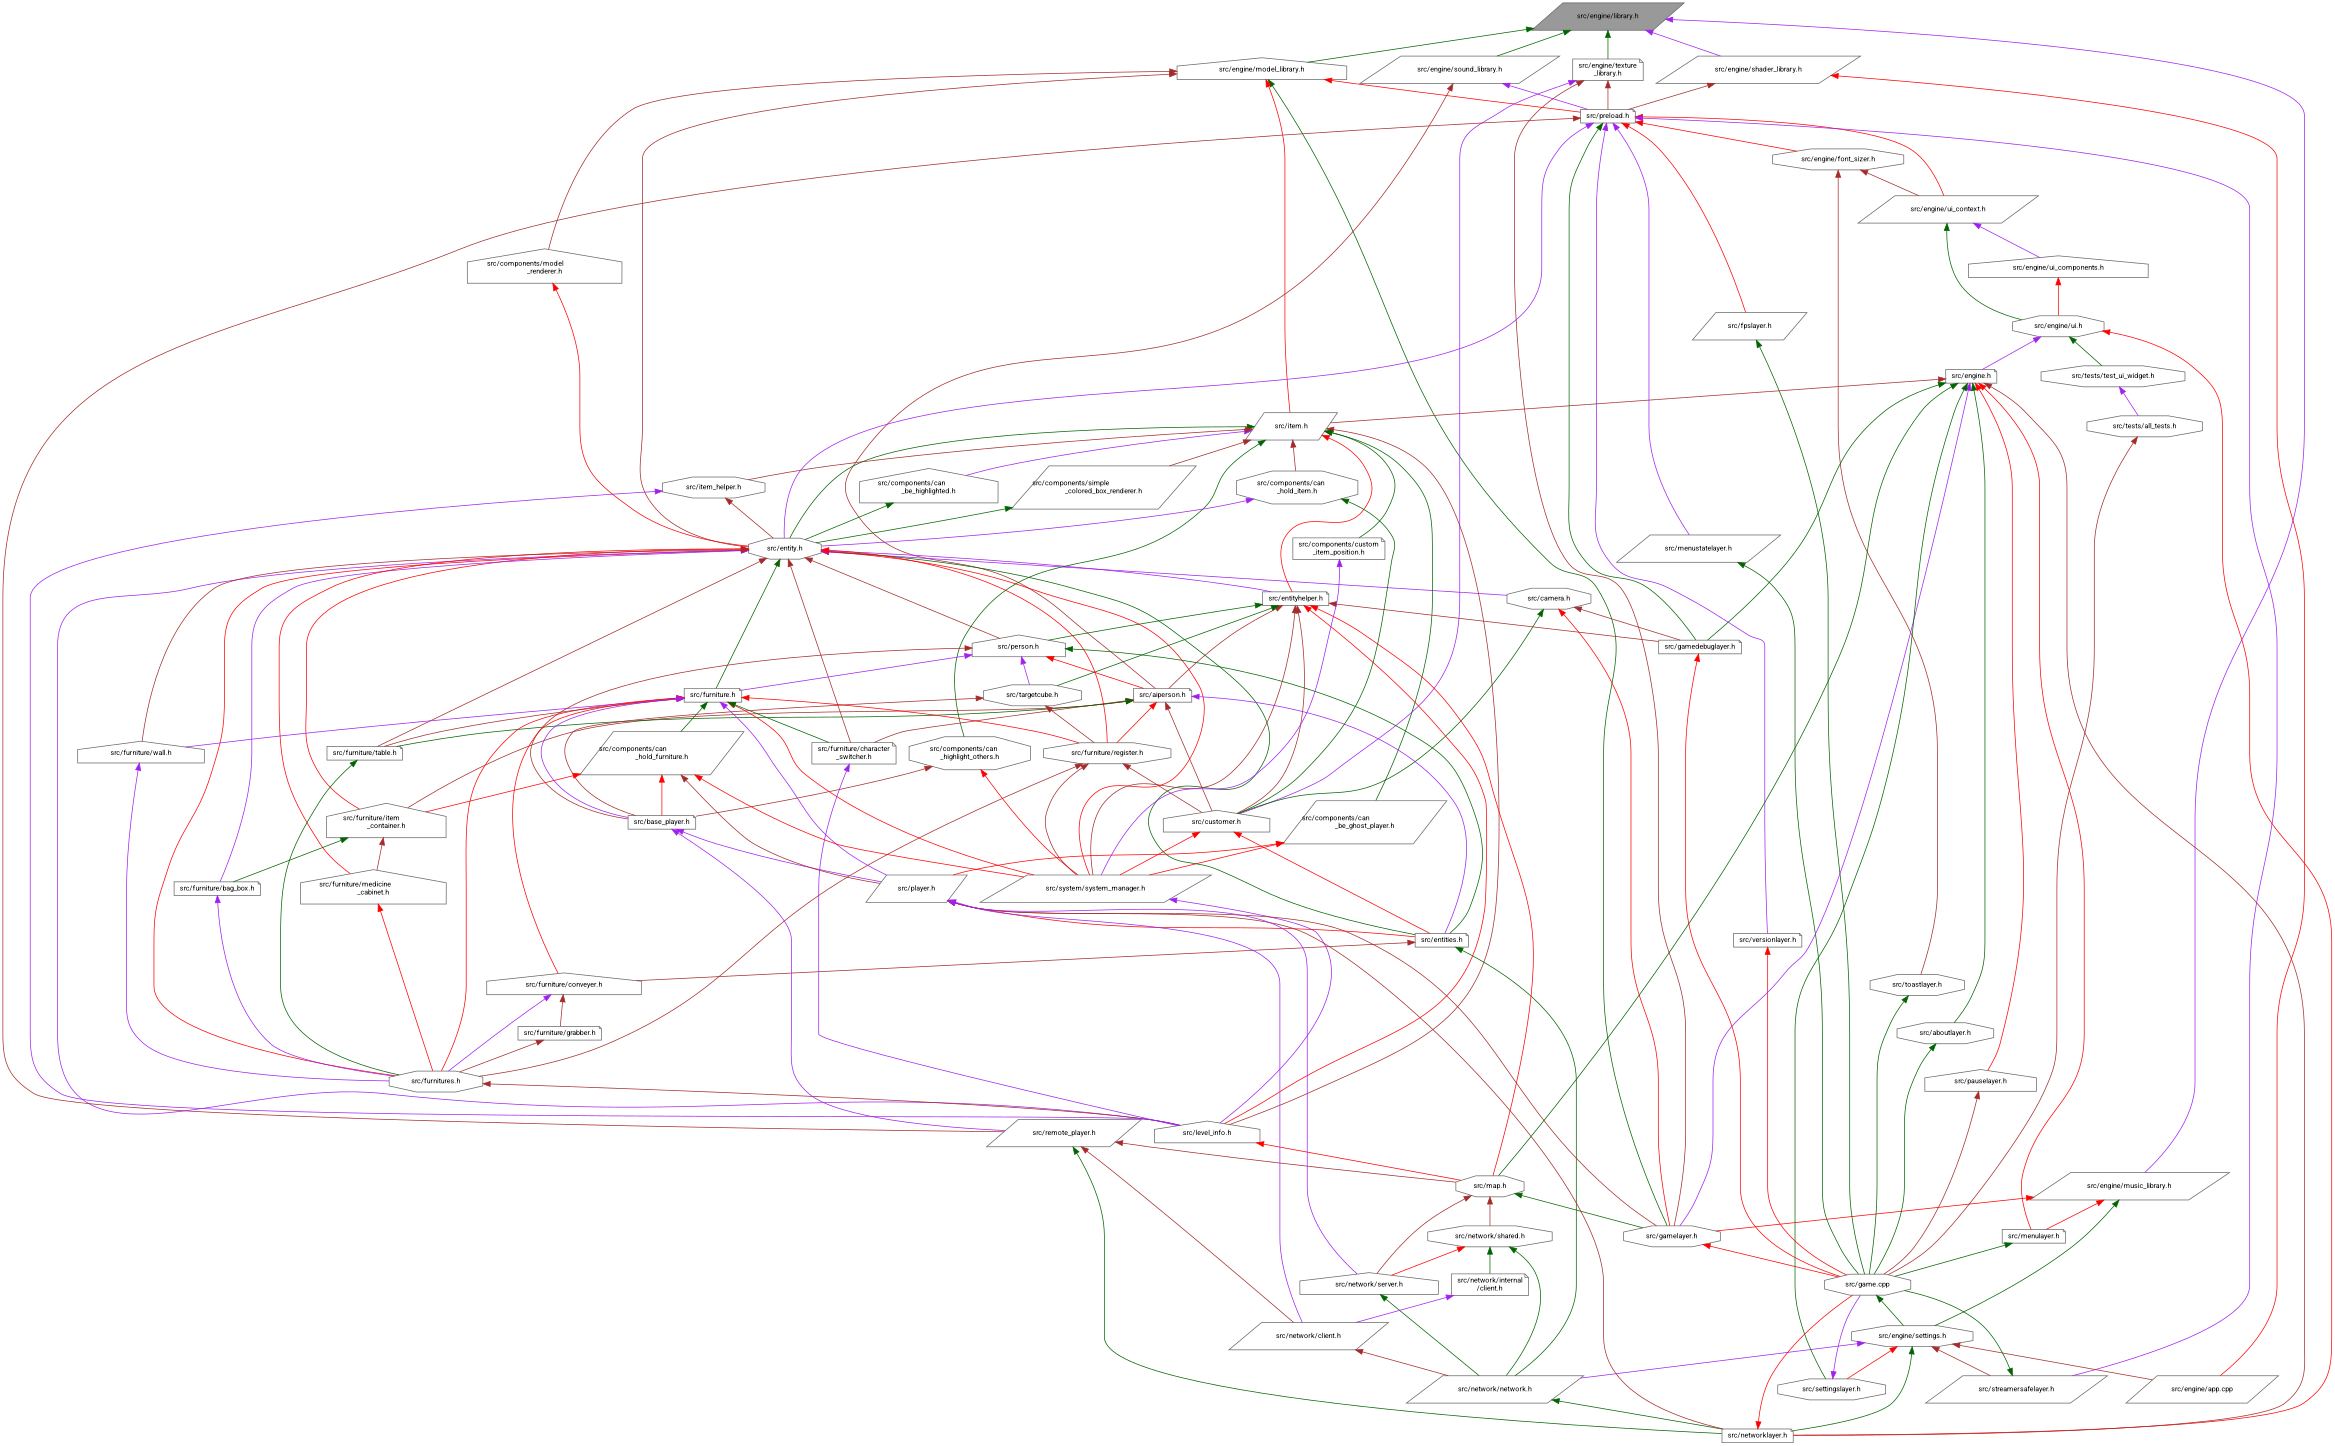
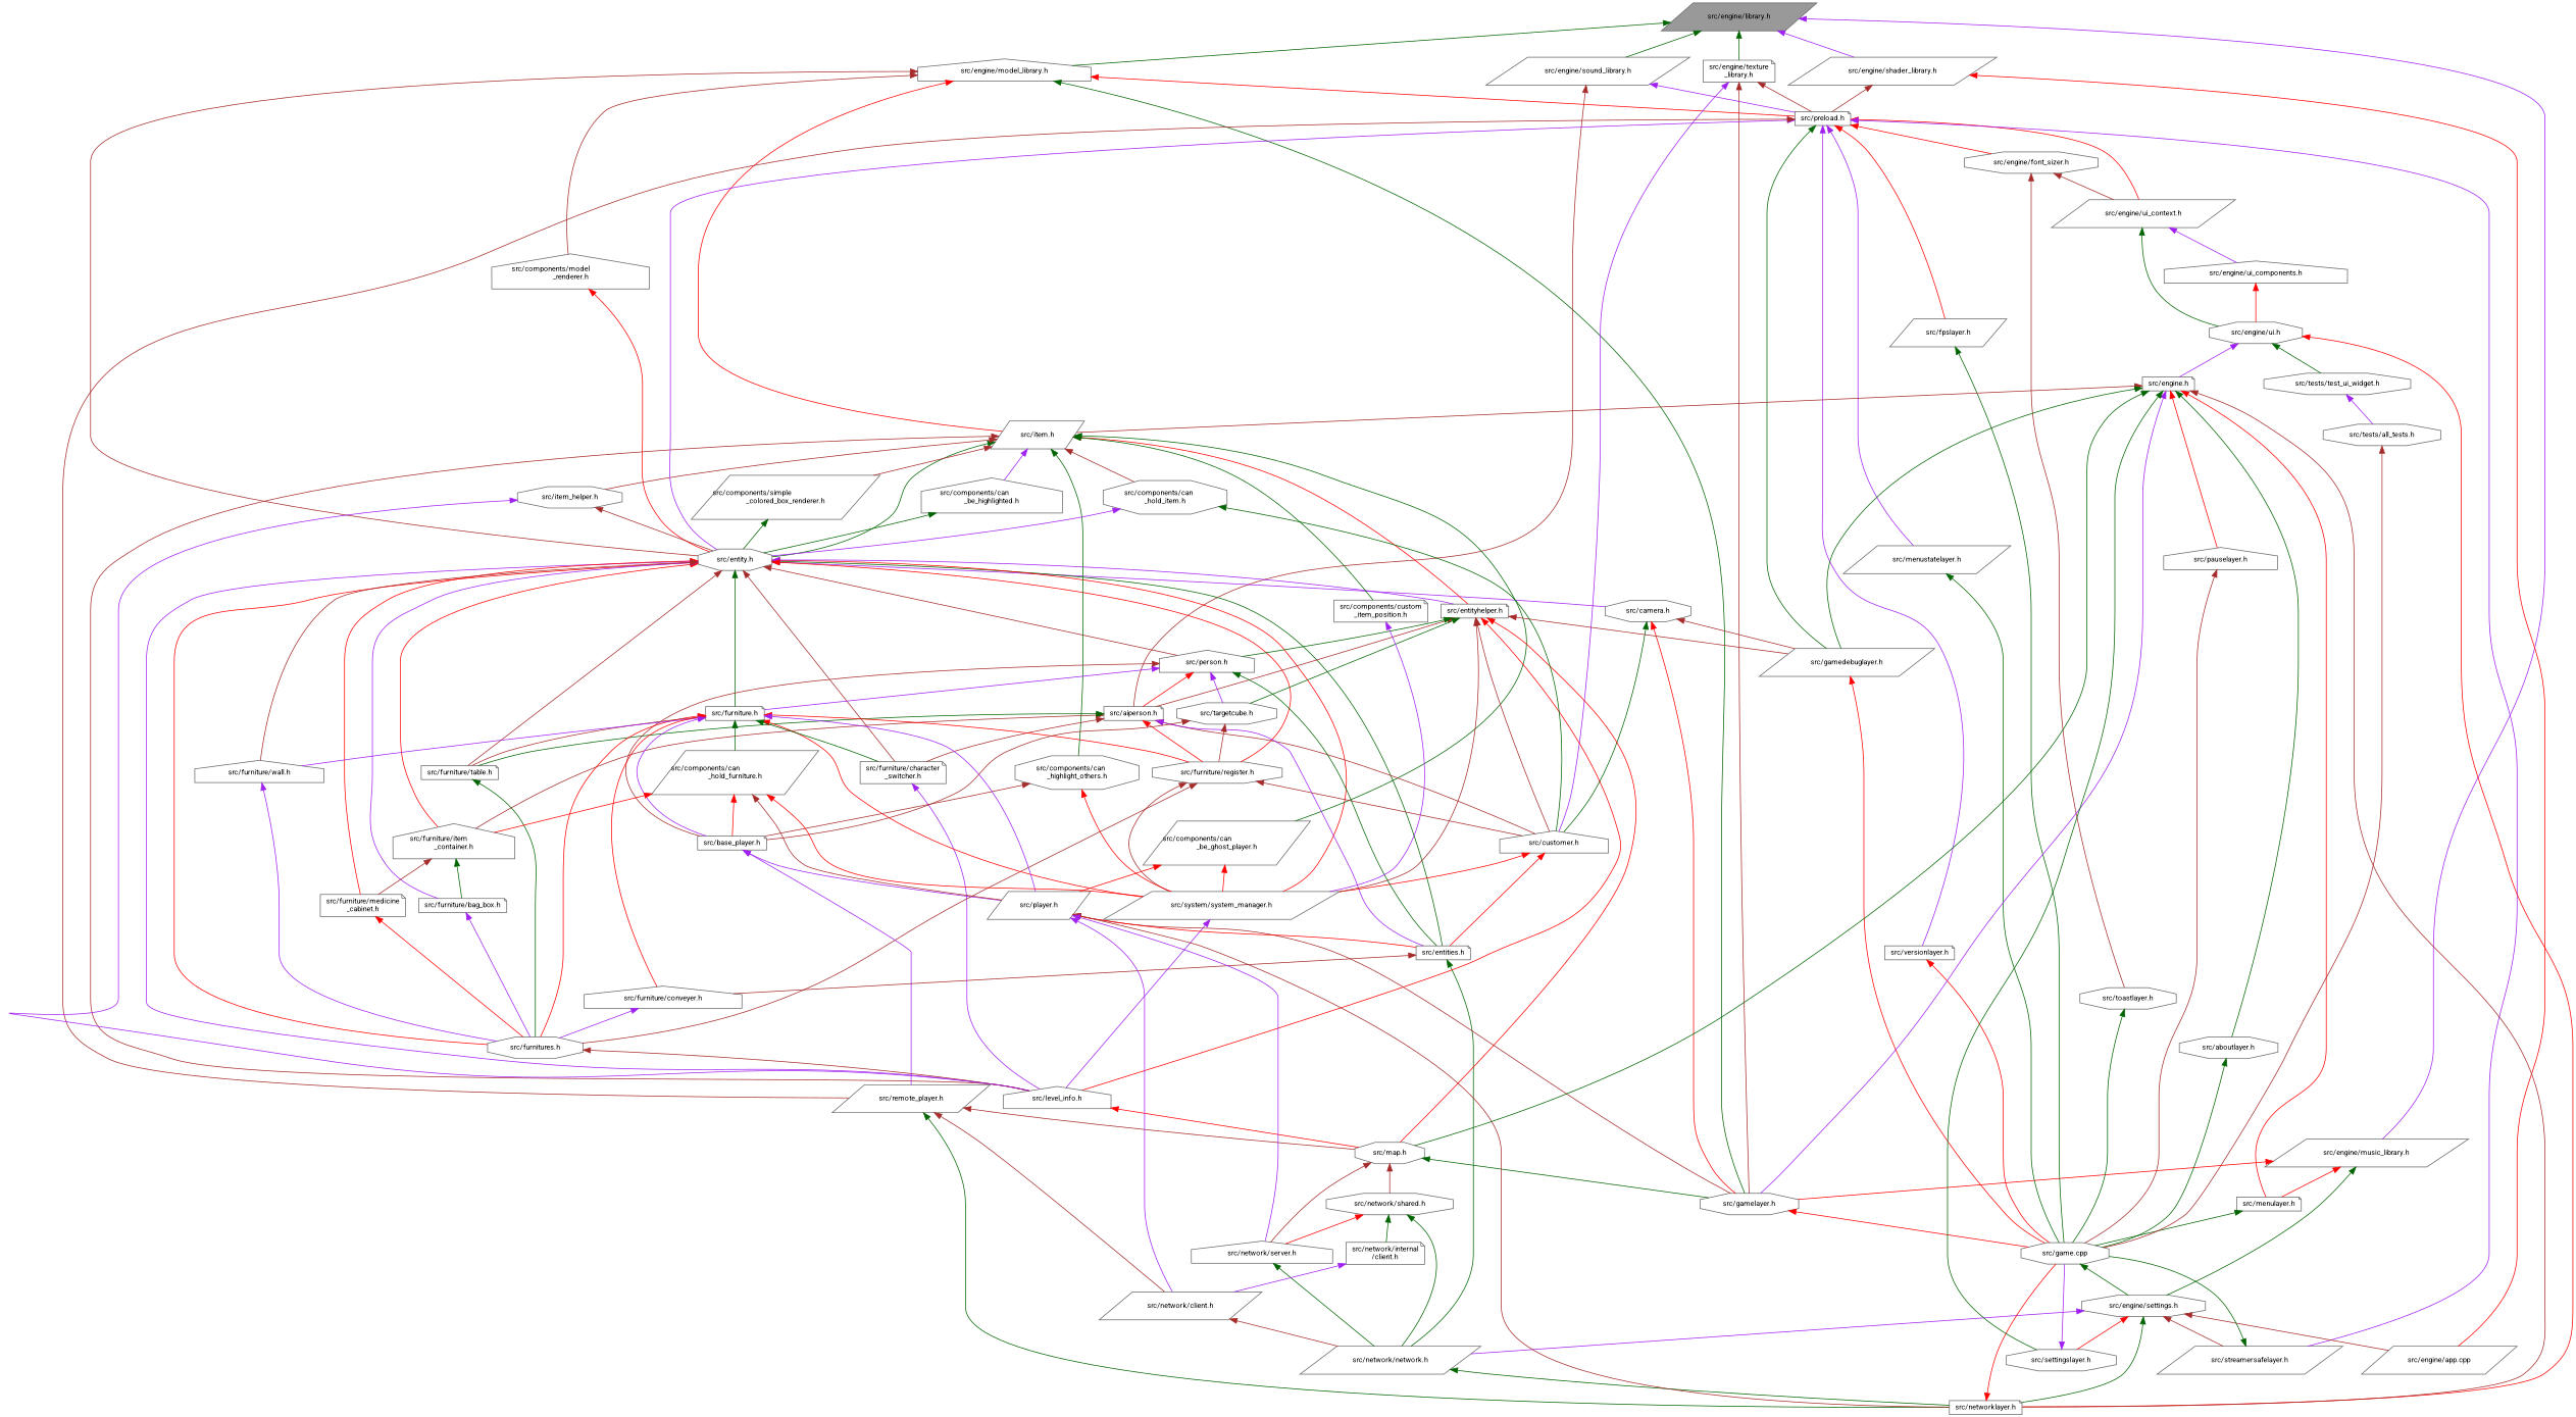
  digraph {
    fontname=Roboto
    node [color=grey40 fillcolor=white fontname=Roboto fontsize=10 shape=octagon style=filled]
    edge [color=brown dir=back fontname=Roboto fontsize=10 labelfontname=Helvetica labelfontsize=10 style=solid]
    n1 [color=gray40 fillcolor=grey60 fontcolor=black height=0.2 label="src/engine/library.h" shape=parallelogram width=0.4]
    n2 [height=0.2 label="src/engine/model_library.h" shape=house width=0.4]
    n3 [height=0.2 label="src/engine/music_library.h" shape=parallelogram width=0.4]
    n4 [height=0.2 label="src/engine/shader_library.h" shape=parallelogram width=0.4]
    n5 [height=0.2 label="src/engine/sound_library.h" shape=parallelogram width=0.4]
    n6 [height=0.2 label="src/engine/texture\l_library.h" shape=note width=0.4]
    n7 [height=0.2 label="src/components/model\l_renderer.h" shape=house width=0.4]
    n8 [height=0.2 label="src/entity.h" width=0.4]
    n9 [height=0.2 label="src/gamelayer.h" width=0.4]
    n10 [height=0.2 label="src/item.h" shape=parallelogram width=0.4]
    n11 [height=0.2 label="src/preload.h" shape=note width=0.4]
    n12 [height=0.2 label="src/menulayer.h" shape=note width=0.4]
    n13 [height=0.2 label="src/engine/settings.h" width=0.4]
    n14 [height=0.2 label="src/engine/app.cpp" shape=parallelogram width=0.4]
    n15 [height=0.2 label="src/aiperson.h" shape=note width=0.4]
    n16 [height=0.2 label="src/customer.h" shape=house width=0.4]
    n17 [height=0.2 label="src/camera.h" width=0.4]
    n18 [height=0.2 label="src/entities.h" shape=note width=0.4]
    n19 [height=0.2 label="src/furnitures.h" width=0.4]
    n20 [height=0.2 label="src/level_info.h" shape=house width=0.4]
    n21 [height=0.2 label="src/system/system_manager.h" shape=parallelogram width=0.4]
    n22 [height=0.2 label="src/entityhelper.h" shape=note width=0.4]
    n23 [height=0.2 label="src/furniture/character\l_switcher.h" shape=note width=0.4]
    n24 [height=0.2 label="src/furniture/item\l_container.h" shape=house width=0.4]
    n25 [height=0.2 label="src/furniture/bag_box.h" shape=note width=0.4]
-   n26 [height=0.2 label="src/furniture/medicine\l_cabinet.h" shape=house width=0.4]
+   n26 [height=0.2 label="src/furniture/medicine\l_cabinet.h" shape=note width=0.4]
    n27 [height=0.2 label="src/furniture/register.h" width=0.4]
    n28 [height=0.2 label="src/furniture/table.h" shape=note width=0.4]
    n29 [height=0.2 label="src/person.h" shape=house width=0.4]
    n30 [height=0.2 label="src/furniture.h" shape=note width=0.4]
    n31 [height=0.2 label="src/furniture/wall.h" shape=house width=0.4]
    n32 [height=0.2 label="src/game.cpp" width=0.4]
    n33 [height=0.2 label="src/components/can\l_be_ghost_player.h" shape=parallelogram width=0.4]
    n34 [height=0.2 label="src/components/can\l_be_highlighted.h" shape=house width=0.4]
    n35 [height=0.2 label="src/components/can\l_highlight_others.h" width=0.4]
    n36 [height=0.2 label="src/components/can\l_hold_item.h" width=0.4]
    n37 [height=0.2 label="src/components/custom\l_item_position.h" shape=note width=0.4]
    n38 [height=0.2 label="src/components/simple\l_colored_box_renderer.h" shape=parallelogram width=0.4]
    n39 [height=0.2 label="src/item_helper.h" width=0.4]
-   n40 [height=0.2 label="src/gamedebuglayer.h" shape=note width=0.4]
+   n40 [height=0.2 label="src/gamedebuglayer.h" shape=parallelogram width=0.4]
    n41 [height=0.2 label="src/remote_player.h" shape=parallelogram width=0.4]
    n42 [height=0.2 label="src/engine/font_sizer.h" width=0.4]
    n43 [height=0.2 label="src/engine/ui_context.h" shape=parallelogram width=0.4]
    n44 [height=0.2 label="src/fpslayer.h" shape=parallelogram width=0.4]
    n45 [height=0.2 label="src/menustatelayer.h" shape=parallelogram width=0.4]
    n46 [height=0.2 label="src/streamersafelayer.h" shape=parallelogram width=0.4]
    n47 [height=0.2 label="src/versionlayer.h" shape=note width=0.4]
    n48 [height=0.2 label="src/furniture/conveyer.h" shape=house width=0.4]
    n49 [height=0.2 label="src/network/network.h" shape=parallelogram width=0.4]
    n50 [height=0.2 label="src/map.h" width=0.4]
    n51 [height=0.2 label="src/targetcube.h" width=0.4]
    n52 [height=0.2 label="src/base_player.h" shape=note width=0.4]
    n53 [height=0.2 label="src/player.h" shape=parallelogram width=0.4]
    n54 [height=0.2 label="src/components/can\l_hold_furniture.h" shape=parallelogram width=0.4]
-   n55 [height=0.2 label="src/furniture/grabber.h" shape=note width=0.4]
    n56 [height=0.2 label="src/networklayer.h" shape=note width=0.4]
    n57 [height=0.2 label="src/network/server.h" shape=house width=0.4]
    n58 [height=0.2 label="src/network/shared.h" width=0.4]
    n59 [height=0.2 label="src/network/internal\l/client.h" shape=note width=0.4]
    n60 [height=0.2 label="src/network/client.h" shape=parallelogram width=0.4]
    n61 [height=0.2 label="src/toastlayer.h" width=0.4]
    n62 [height=0.2 label="src/engine/ui.h" width=0.4]
    n63 [height=0.2 label="src/engine/ui_components.h" shape=house width=0.4]
    n64 [height=0.2 label="src/engine.h" shape=note width=0.4]
    n65 [height=0.2 label="src/tests/test_ui_widget.h" width=0.4]
    n66 [height=0.2 label="src/aboutlayer.h" width=0.4]
    n67 [height=0.2 label="src/pauselayer.h" shape=house width=0.4]
    n68 [height=0.2 label="src/settingslayer.h" width=0.4]
    n69 [height=0.2 label="src/tests/all_tests.h" width=0.4]
    n1 -> n2 [color=darkgreen]
    n1 -> n3 [color=purple]
    n1 -> n4 [color=purple]
    n1 -> n5 [color=darkgreen]
    n1 -> n6 [color=darkgreen]
    n2 -> n7
    n2 -> n8
    n2 -> n9 [color=darkgreen]
    n2 -> n10 [color=red]
    n2 -> n11 [color=red]
    n3 -> n9 [color=red]
    n3 -> n12 [color=red]
    n3 -> n13 [color=darkgreen]
    n4 -> n11
    n4 -> n14 [color=red]
    n5 -> n11 [color=purple]
    n5 -> n15
    n6 -> n9
    n6 -> n11
    n6 -> n16 [color=purple]
    n7 -> n8 [color=red]
    n8 -> n17 [color=purple]
    n8 -> n18 [color=darkgreen]
    n8 -> n19 [color=red]
    n8 -> n20 [color=purple]
    n8 -> n21 [color=red]
    n8 -> n22 [color=purple]
    n8 -> n23
    n8 -> n24 [color=red]
    n8 -> n25 [color=purple]
    n8 -> n26 [color=red]
    n8 -> n27 [color=red]
    n8 -> n28
    n8 -> n29
    n8 -> n30 [color=darkgreen]
    n8 -> n31
    n9 -> n32 [color=red]
    n10 -> n8 [color=darkgreen]
    n10 -> n20
    n10 -> n22 [color=red]
    n10 -> n33 [color=darkgreen]
    n10 -> n34 [color=purple]
    n10 -> n35 [color=darkgreen]
    n10 -> n36
    n10 -> n37 [color=darkgreen]
    n10 -> n38
    n10 -> n39
    n11 -> n8 [color=purple]
    n11 -> n40 [color=darkgreen]
    n11 -> n41
    n11 -> n42 [color=red]
    n11 -> n43 [color=red]
    n11 -> n44 [color=red]
    n11 -> n45 [color=purple]
    n11 -> n46 [color=purple]
    n11 -> n47 [color=purple]
    n12 -> n32 [color=darkgreen]
    n13 -> n14
    n13 -> n46
    n13 -> n49 [color=purple]
    n13 -> n56 [color=darkgreen]
    n13 -> n68 [color=red]
    n15 -> n16
    n15 -> n18 [color=purple]
    n15 -> n23
    n15 -> n24
    n15 -> n27 [color=red]
    n15 -> n28 [color=darkgreen]
    n16 -> n18 [color=red]
    n16 -> n21 [color=red]
    n17 -> n9 [color=red]
    n17 -> n16 [color=darkgreen]
    n17 -> n40
    n18 -> n48
    n18 -> n49 [color=darkgreen]
    n19 -> n20
    n20 -> n50 [color=red]
    n21 -> n20 [color=purple]
    n22 -> n15
    n22 -> n16
    n22 -> n20 [color=red]
    n22 -> n21
    n22 -> n29 [color=darkgreen]
    n22 -> n40
    n22 -> n50 [color=red]
    n22 -> n51 [color=darkgreen]
    n23 -> n20 [color=purple]
    n24 -> n25 [color=darkgreen]
    n24 -> n26
    n25 -> n19 [color=purple]
    n26 -> n19 [color=red]
    n27 -> n16
    n27 -> n19
    n27 -> n21
    n28 -> n19 [color=darkgreen]
    n29 -> n15 [color=red]
    n29 -> n18 [color=darkgreen]
    n29 -> n30 [color=purple]
    n29 -> n51 [color=purple]
    n29 -> n52
    n30 -> n19 [color=red]
    n30 -> n21 [color=red]
    n30 -> n23 [color=darkgreen]
    n30 -> n27 [color=red]
    n30 -> n28
    n30 -> n31 [color=purple]
    n30 -> n48 [color=red]
    n30 -> n52 [color=purple]
    n30 -> n53 [color=purple]
    n30 -> n54 [color=darkgreen]
    n31 -> n19 [color=purple]
    n32 -> n13 [color=darkgreen]
    n33 -> n21 [color=red]
    n33 -> n53 [color=red]
    n34 -> n8 [color=darkgreen]
    n35 -> n21 [color=red]
    n35 -> n52
    n36 -> n8 [color=purple]
    n36 -> n16 [color=darkgreen]
    n37 -> n21 [color=purple]
    n38 -> n8 [color=darkgreen]
    n39 -> n8
    n39 -> n20 [color=purple]
    n40 -> n32 [color=red]
    n41 -> n50
    n41 -> n56 [color=darkgreen]
    n41 -> n60
    n42 -> n43
    n42 -> n61
    n43 -> n62 [color=darkgreen]
    n43 -> n63 [color=purple]
    n44 -> n32 [color=darkgreen]
    n45 -> n32 [color=darkgreen]
    n46 -> n32 [color=darkgreen]
    n47 -> n32 [color=red]
    n48 -> n19 [color=purple]
-   n48 -> n55
    n49 -> n56 [color=darkgreen]
    n50 -> n9 [color=darkgreen]
    n50 -> n57
    n50 -> n58
    n51 -> n27
    n51 -> n52
    n52 -> n41 [color=purple]
    n52 -> n53 [color=purple]
    n53 -> n9
    n53 -> n18 [color=red]
    n53 -> n56
    n53 -> n57 [color=purple]
    n53 -> n60 [color=purple]
    n54 -> n21 [color=red]
    n54 -> n24 [color=red]
    n54 -> n52 [color=red]
    n54 -> n53
-   n55 -> n19
    n56 -> n32 [color=red]
    n57 -> n49 [color=darkgreen]
    n58 -> n49 [color=darkgreen]
    n58 -> n57 [color=red]
    n58 -> n59 [color=darkgreen]
    n59 -> n60 [color=purple]
    n60 -> n49
    n61 -> n32 [color=darkgreen]
    n62 -> n56 [color=red]
    n62 -> n64 [color=purple]
    n62 -> n65 [color=darkgreen]
    n63 -> n62 [color=red]
    n64 -> n9 [color=purple]
    n64 -> n10
    n64 -> n12 [color=red]
    n64 -> n40 [color=darkgreen]
    n64 -> n50 [color=darkgreen]
    n64 -> n56
    n64 -> n66 [color=darkgreen]
    n64 -> n67 [color=red]
    n64 -> n68 [color=darkgreen]
    n65 -> n69 [color=purple]
    n66 -> n32 [color=darkgreen]
    n67 -> n32
    n68 -> n32 [color=purple]
    n69 -> n32
  }
